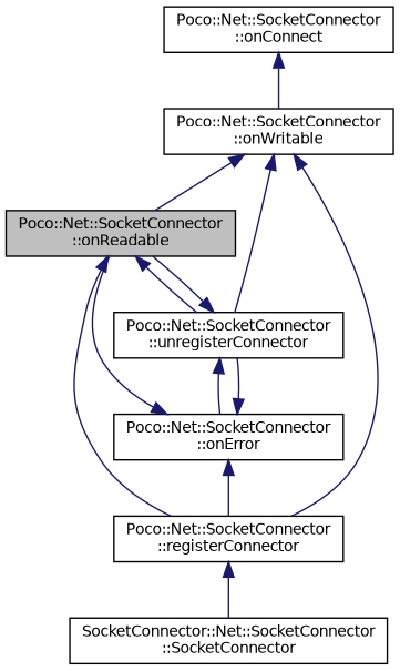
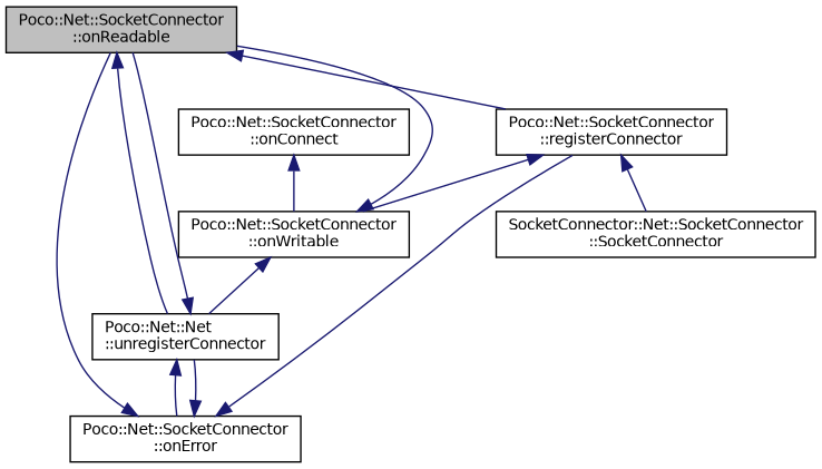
  digraph {
    rankdir=TB
    node [color=black fillcolor=white fontname=Helvetica fontsize=10 shape=record style=filled]
    edge [color=midnightblue dir=back fontname=Helvetica fontsize=10 labelfontname=Helvetica labelfontsize=10 style=solid]
    n1 [fillcolor=grey75 fontcolor=black height=0.2 label="Poco::Net::SocketConnector\l::onReadable" width=0.4]
    n2 [height=0.2 label="Poco::Net::SocketConnector\l::registerConnector" width=0.4]
-   n3 [height=0.2 label="Poco::Net::SocketConnector\l::unregisterConnector" width=0.4]
+   n3 [height=0.2 label="Poco::Net::Net\l::unregisterConnector" width=0.4]
    n4 [height=0.2 label="SocketConnector::Net::SocketConnector\l::SocketConnector" width=0.4]
    n5 [height=0.2 label="Poco::Net::SocketConnector\l::onError" width=0.4]
    n6 [height=0.2 label="Poco::Net::SocketConnector\l::onConnect" width=0.4]
    n7 [height=0.2 label="Poco::Net::SocketConnector\l::onWritable" width=0.4]
    n1 -> n2
    n1 -> n3
    n2 -> n4
    n3 -> n1
    n3 -> n5
    n5 -> n1
    n5 -> n2
    n5 -> n3
    n6 -> n7
    n7 -> n1
-   n7 -> n2
+   n2 -> n7
    n7 -> n3
  }
